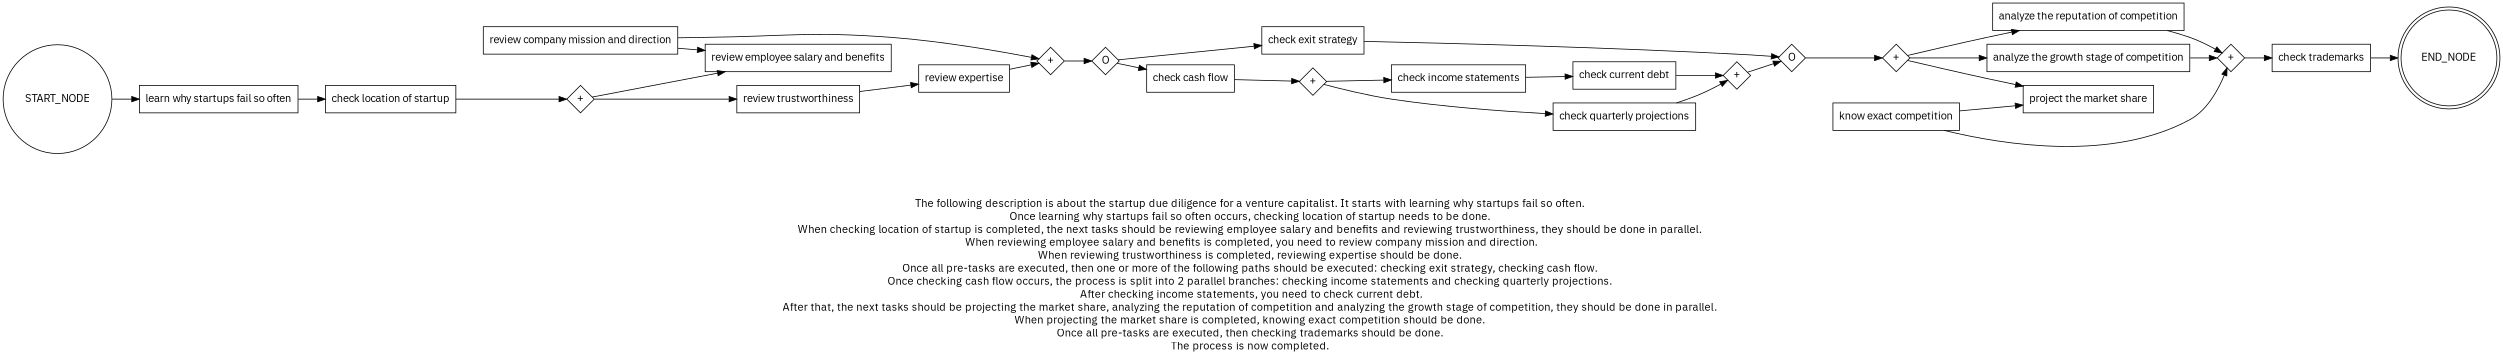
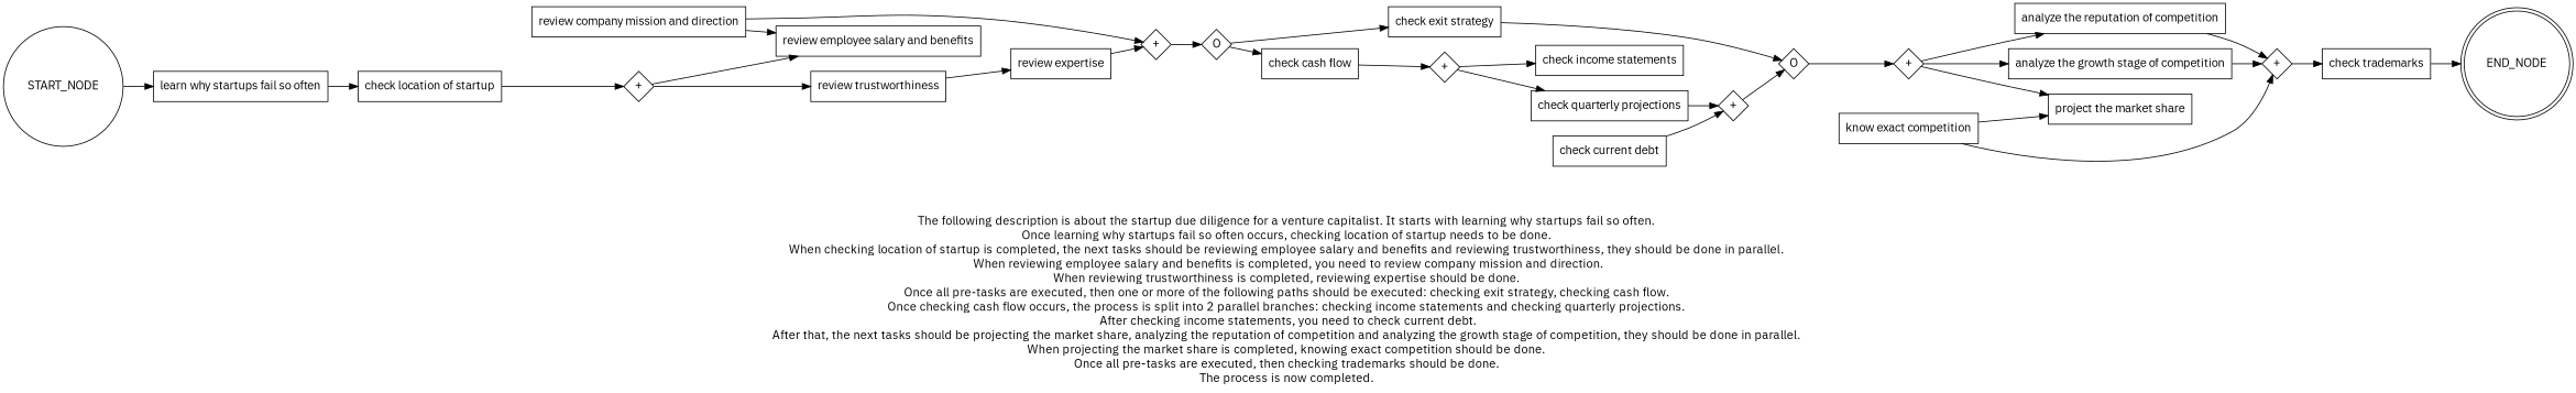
  digraph {
    fontname="IBM Plex Sans"
    fontsize=15
    label="\n\n\nThe following description is about the startup due diligence for a venture capitalist. It starts with learning why startups fail so often. \nOnce learning why startups fail so often occurs, checking location of startup needs to be done. \nWhen checking location of startup is completed, the next tasks should be reviewing employee salary and benefits and reviewing trustworthiness, they should be done in parallel. \nWhen reviewing employee salary and benefits is completed, you need to review company mission and direction.\nWhen reviewing trustworthiness is completed, reviewing expertise should be done. \nOnce all pre-tasks are executed, then one or more of the following paths should be executed: checking exit strategy, checking cash flow. \nOnce checking cash flow occurs, the process is split into 2 parallel branches: checking income statements and checking quarterly projections. \nAfter checking income statements, you need to check current debt.\nAfter that, the next tasks should be projecting the market share, analyzing the reputation of competition and analyzing the growth stage of competition, they should be done in parallel. \nWhen projecting the market share is completed, knowing exact competition should be done. \nOnce all pre-tasks are executed, then checking trademarks should be done. \nThe process is now completed. \n"
    rankdir=LR
    node [fontname="IBM Plex Sans" shape=box]
    edge [fontname="IBM Plex Sans"]
    "learn why startups fail so often"
    "check location of startup"
    n3 [fixedsize=true label="+" shape=diamond width=0.5]
    "review employee salary and benefits"
    "review trustworthiness"
    "review company mission and direction"
    "review expertise"
    n8 [fixedsize=true label="+" shape=diamond width=0.5]
    n9 [fixedsize=true label=O shape=diamond width=0.5]
    "check exit strategy"
    "check cash flow"
    n12 [fixedsize=true label=O shape=diamond width=0.5]
    n13 [fixedsize=true label="+" shape=diamond width=0.5]
    "check income statements"
    "check quarterly projections"
    "check current debt"
    n17 [fixedsize=true label="+" shape=diamond width=0.5]
    n18 [fixedsize=true label="+" shape=diamond width=0.5]
    "project the market share"
    "analyze the reputation of competition"
    "analyze the growth stage of competition"
    "know exact competition"
    n23 [fixedsize=true label="+" shape=diamond width=0.5]
    "check trademarks"
    END_NODE [shape=doublecircle width=0.2]
    START_NODE [shape=circle width=0.3]
    subgraph sub_1 {
      "learn why startups fail so often"
      "check location of startup"
      n3
      "review employee salary and benefits"
      "review trustworthiness"
      "review company mission and direction"
      "review expertise"
      n8
      n9
      "check exit strategy"
      "check cash flow"
      n12
      n13
      "check income statements"
      "check quarterly projections"
      "check current debt"
      n17
      n18
      "project the market share"
      "analyze the reputation of competition"
      "analyze the growth stage of competition"
      "know exact competition"
      n23
      "check trademarks"
    }
    "learn why startups fail so often" -> "check location of startup"
    "check location of startup" -> n3
    n3 -> "review employee salary and benefits"
    n3 -> "review trustworthiness"
    "review trustworthiness" -> "review expertise"
    "review company mission and direction" -> "review employee salary and benefits"
    "review company mission and direction" -> n8
    "review expertise" -> n8
    n8 -> n9
    n9 -> "check exit strategy"
    n9 -> "check cash flow"
    "check exit strategy" -> n12
    "check cash flow" -> n13
    n12 -> n18
    n13 -> "check income statements"
    n13 -> "check quarterly projections"
-   "check income statements" -> "check current debt"
    "check quarterly projections" -> n17
    "check current debt" -> n17
    n17 -> n12
    n18 -> "project the market share"
    n18 -> "analyze the reputation of competition"
    n18 -> "analyze the growth stage of competition"
    "analyze the reputation of competition" -> n23
    "analyze the growth stage of competition" -> n23
    "know exact competition" -> "project the market share"
    "know exact competition" -> n23
    n23 -> "check trademarks"
    "check trademarks" -> END_NODE
    START_NODE -> "learn why startups fail so often"
  }
